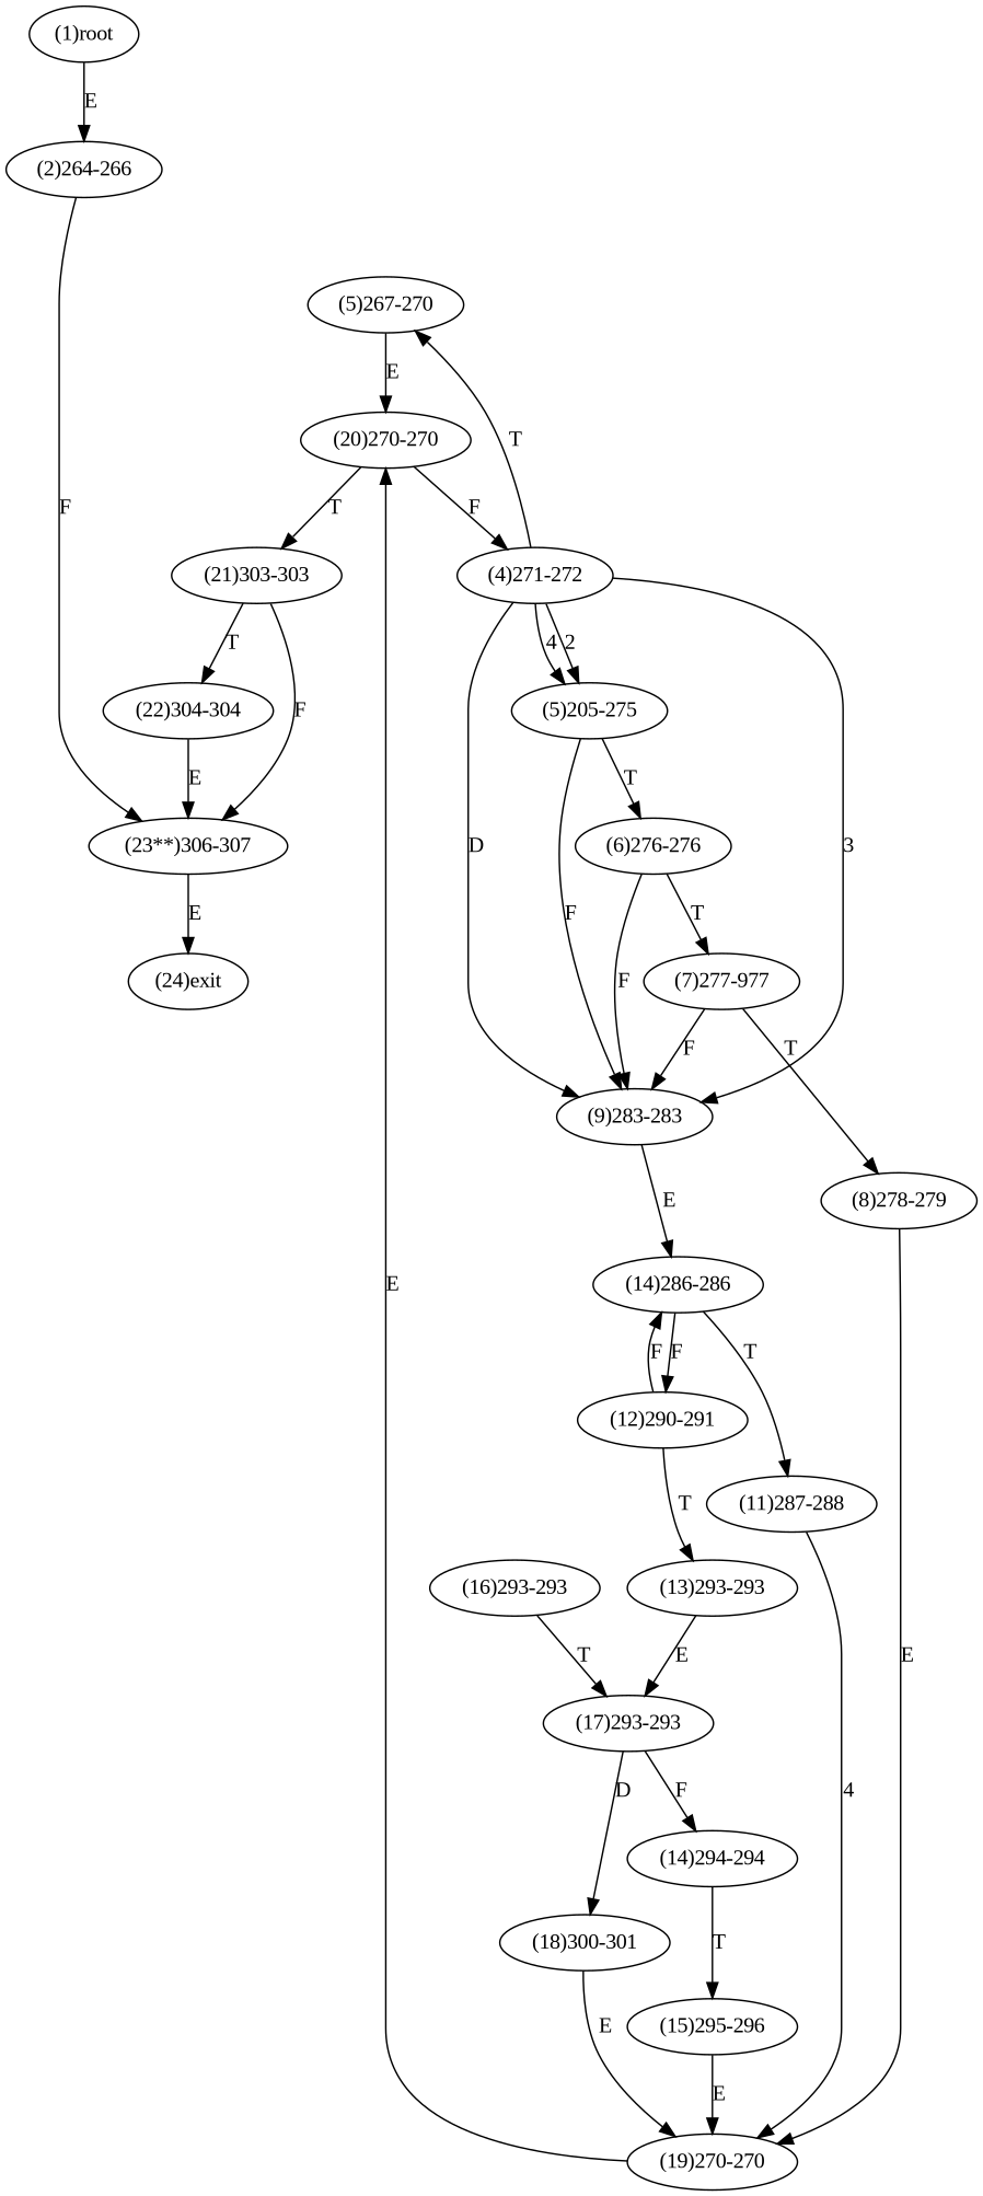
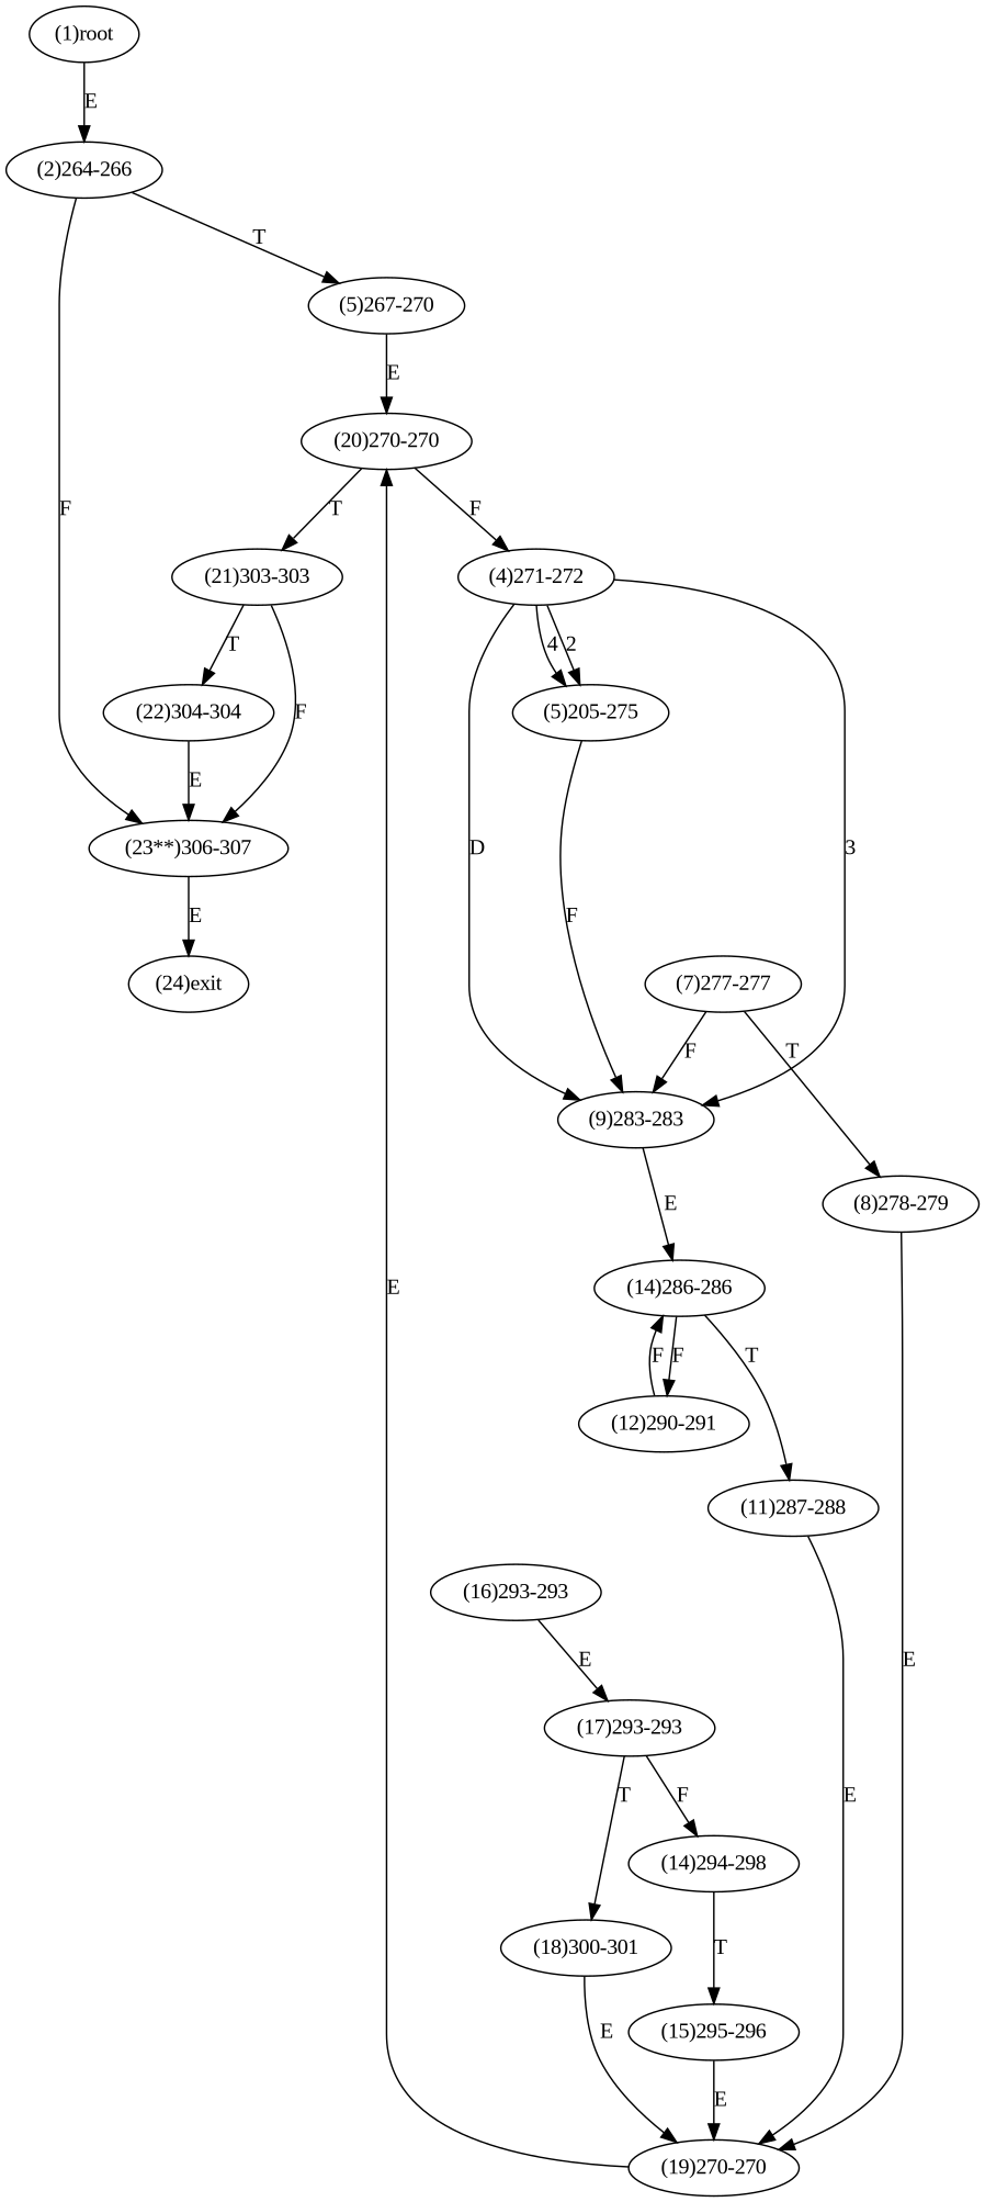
  digraph {
    fontname="Liberation Serif"
    node [fontname="Liberation Serif"]
    edge [fontname="Liberation Serif"]
    n1 [label="(1)root"]
    n2 [label="(2)264-266"]
    n3 [label="(5)267-270"]
    n4 [label="(23**)306-307"]
    n5 [label="(20)270-270"]
    n6 [label="(24)exit"]
    n7 [label="(4)271-272"]
    n8 [label="(21)303-303"]
    n9 [label="(5)205-275"]
    n10 [label="(9)283-283"]
-   n11 [label="(6)276-276"]
    n12 [label="(14)286-286"]
-   n13 [label="(7)277-977"]
+   n13 [label="(7)277-277"]
    n14 [label="(8)278-279"]
    n15 [label="(19)270-270"]
    n16 [label="(11)287-288"]
    n17 [label="(12)290-291"]
-   n18 [label="(13)293-293"]
    n19 [label="(17)293-293"]
-   n20 [label="(14)294-294"]
+   n20 [label="(14)294-298"]
    n21 [label="(18)300-301"]
    n22 [label="(15)295-296"]
    n23 [label="(16)293-293"]
    n24 [label="(22)304-304"]
    n1 -> n2 [label=E]
-   n7 -> n3 [label=T]
+   n2 -> n3 [label=T]
    n2 -> n4 [label=F]
    n3 -> n5 [label=E]
    n4 -> n6 [label=E]
    n5 -> n7 [label=F]
    n5 -> n8 [label=T]
    n7 -> n9 [label=2]
    n7 -> n9 [label=4]
    n7 -> n10 [label=3]
    n7 -> n10 [label=D]
    n8 -> n4 [label=F]
    n8 -> n24 [label=T]
    n9 -> n10 [label=F]
-   n9 -> n11 [label=T]
    n10 -> n12 [label=E]
-   n11 -> n10 [label=F]
-   n11 -> n13 [label=T]
    n12 -> n16 [label=T]
    n12 -> n17 [label=F]
    n13 -> n10 [label=F]
    n13 -> n14 [label=T]
    n14 -> n15 [label=E]
    n15 -> n5 [label=E]
-   n16 -> n15 [label=4]
+   n16 -> n15 [label=E]
    n17 -> n12 [label=F]
-   n17 -> n18 [label=T]
-   n18 -> n19 [label=E]
    n19 -> n20 [label=F]
-   n19 -> n21 [label=D]
+   n19 -> n21 [label=T]
    n20 -> n22 [label=T]
    n21 -> n15 [label=E]
    n22 -> n15 [label=E]
-   n23 -> n19 [label=T]
+   n23 -> n19 [label=E]
    n24 -> n4 [label=E]
  }
